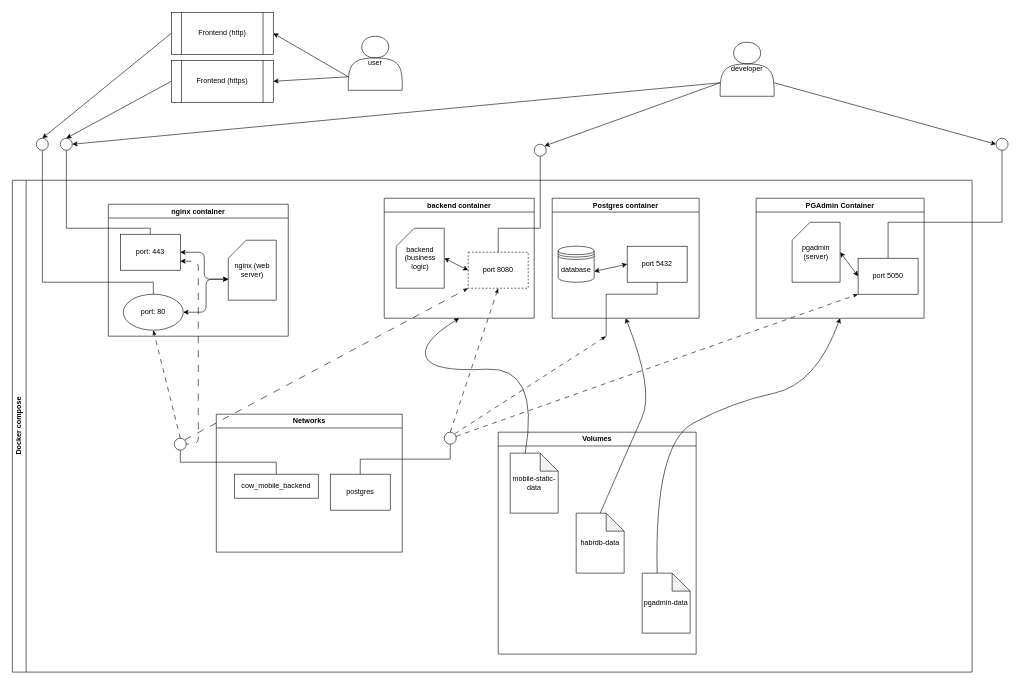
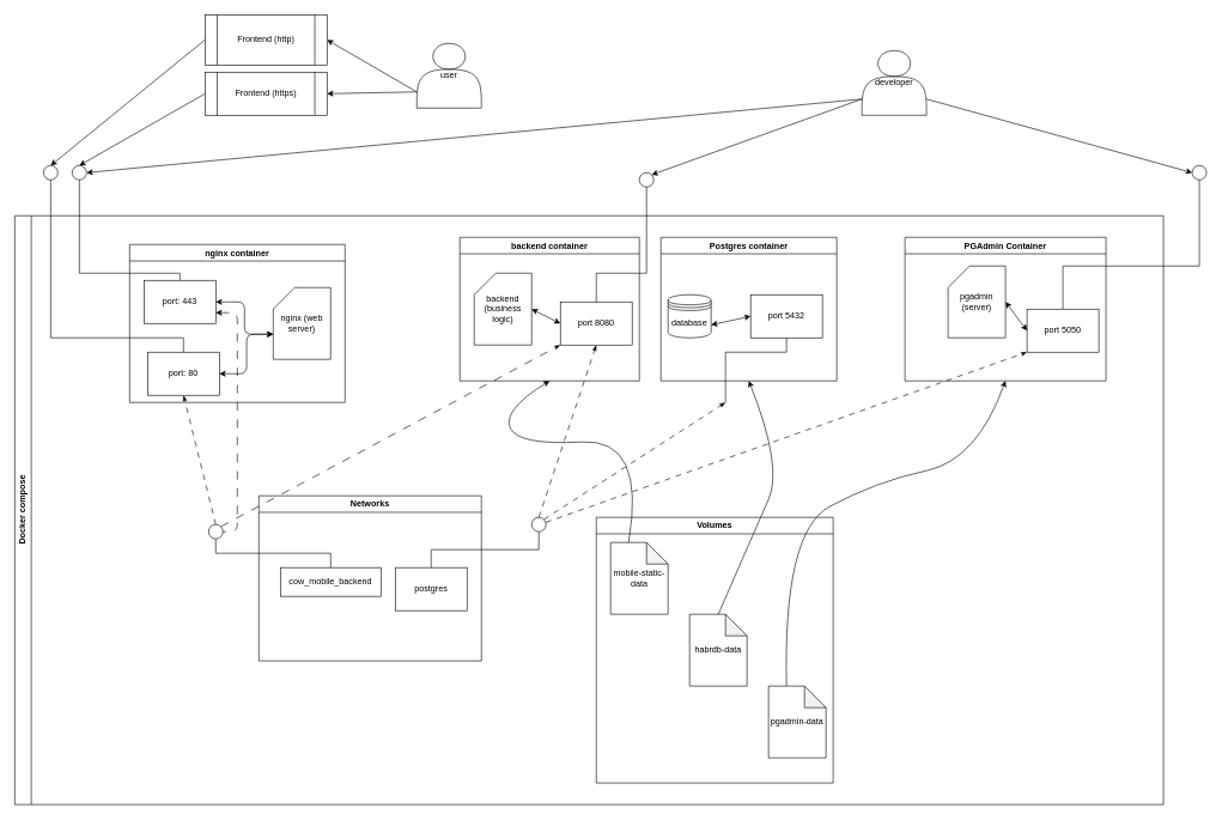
  <mxCell id="0" />
  <mxCell id="1" parent="0" />
  <mxCell id="2" value="Docker compose" style="swimlane;horizontal=0;whiteSpace=wrap;html=1;" vertex="1" parent="1"><mxGeometry x="20" y="300" width="1600" height="820" as="geometry" /></mxCell>
  <mxCell id="3" value="nginx container" style="swimlane;whiteSpace=wrap;html=1;" vertex="1" parent="2"><mxGeometry x="160" y="40" width="300" height="220" as="geometry" /></mxCell>
  <mxCell id="4" value="nginx (web server)" style="shape=card;whiteSpace=wrap;html=1;" vertex="1" parent="3"><mxGeometry x="200" y="60" width="80" height="100" as="geometry" /></mxCell>
  <mxCell id="5" value="port: 443" style="whiteSpace=wrap;html=1;align=center;verticalAlign=middle;treeFolding=1;treeMoving=1;newEdgeStyle={&quot;edgeStyle&quot;:&quot;elbowEdgeStyle&quot;,&quot;startArrow&quot;:&quot;none&quot;,&quot;endArrow&quot;:&quot;none&quot;};" vertex="1" parent="3"><mxGeometry x="20" y="50" width="100" height="60" as="geometry" /></mxCell>
- <mxCell id="6" value="port: 80" style="ellipse;whiteSpace=wrap;html=1;align=center;verticalAlign=middle;treeFolding=1;treeMoving=1;newEdgeStyle={&quot;edgeStyle&quot;:&quot;elbowEdgeStyle&quot;,&quot;startArrow&quot;:&quot;none&quot;,&quot;endArrow&quot;:&quot;none&quot;};" vertex="1" parent="3"><mxGeometry x="25" y="150" width="100" height="60" as="geometry" /></mxCell>
+ <mxCell id="6" value="port: 80" style="whiteSpace=wrap;html=1;align=center;verticalAlign=middle;treeFolding=1;treeMoving=1;newEdgeStyle={&quot;edgeStyle&quot;:&quot;elbowEdgeStyle&quot;,&quot;startArrow&quot;:&quot;none&quot;,&quot;endArrow&quot;:&quot;none&quot;};" vertex="1" parent="3"><mxGeometry x="25" y="150" width="100" height="60" as="geometry" /></mxCell>
  <mxCell id="7" value="" style="edgeStyle=elbowEdgeStyle;elbow=vertical;sourcePerimeterSpacing=0;targetPerimeterSpacing=0;startArrow=none;endArrow=none;rounded=0;curved=0;" edge="1" target="6" parent="3"><mxGeometry relative="1" as="geometry"><mxPoint x="-110" y="-90" as="sourcePoint" /><Array as="points"><mxPoint x="-30" y="130" /></Array></mxGeometry></mxCell>
  <mxCell id="8" style="edgeStyle=elbowEdgeStyle;html=1;startArrow=classic;endArrow=classic;exitX=1;exitY=0.5;exitDx=0;exitDy=0;entryX=0;entryY=0;entryDx=0;entryDy=65;entryPerimeter=0;startFill=1;endFill=1;" edge="1" parent="3" source="5" target="4"><mxGeometry relative="1" as="geometry" /></mxCell>
  <mxCell id="9" style="edgeStyle=elbowEdgeStyle;html=1;startArrow=classic;endArrow=classic;exitX=1;exitY=0.5;exitDx=0;exitDy=0;entryX=0;entryY=0;entryDx=0;entryDy=65;entryPerimeter=0;startFill=1;endFill=1;" edge="1" parent="3" source="6" target="4"><mxGeometry relative="1" as="geometry" /></mxCell>
  <mxCell id="10" value="backend container" style="swimlane;whiteSpace=wrap;html=1;" vertex="1" parent="2"><mxGeometry x="620" y="30" width="250" height="200" as="geometry" /></mxCell>
  <mxCell id="11" style="edgeStyle=none;html=1;exitX=1;exitY=0.5;exitDx=0;exitDy=0;exitPerimeter=0;entryX=0;entryY=0.5;entryDx=0;entryDy=0;startArrow=classic;startFill=1;" edge="1" parent="10" source="12" target="13"><mxGeometry relative="1" as="geometry" /></mxCell>
  <mxCell id="12" value="backend (business logic)" style="shape=card;whiteSpace=wrap;html=1;" vertex="1" parent="10"><mxGeometry x="20" y="50" width="80" height="100" as="geometry" /></mxCell>
- <mxCell id="13" value="port 8080" style="whiteSpace=wrap;html=1;align=center;verticalAlign=middle;treeFolding=1;treeMoving=1;newEdgeStyle={&quot;edgeStyle&quot;:&quot;elbowEdgeStyle&quot;,&quot;startArrow&quot;:&quot;none&quot;,&quot;endArrow&quot;:&quot;none&quot;};dashed=1;" vertex="1" parent="10"><mxGeometry x="140" y="90" width="100" height="60" as="geometry" /></mxCell>
+ <mxCell id="13" value="port 8080" style="whiteSpace=wrap;html=1;align=center;verticalAlign=middle;treeFolding=1;treeMoving=1;newEdgeStyle={&quot;edgeStyle&quot;:&quot;elbowEdgeStyle&quot;,&quot;startArrow&quot;:&quot;none&quot;,&quot;endArrow&quot;:&quot;none&quot;};" vertex="1" parent="10"><mxGeometry x="140" y="90" width="100" height="60" as="geometry" /></mxCell>
  <mxCell id="14" value="" style="edgeStyle=elbowEdgeStyle;elbow=vertical;sourcePerimeterSpacing=0;targetPerimeterSpacing=0;startArrow=none;endArrow=none;rounded=0;curved=0;" edge="1" target="13" parent="10"><mxGeometry relative="1" as="geometry"><mxPoint x="260" y="-70" as="sourcePoint" /><Array as="points"><mxPoint x="190" y="50" /></Array></mxGeometry></mxCell>
  <mxCell id="15" value="Postgres container" style="swimlane;whiteSpace=wrap;html=1;" vertex="1" parent="2"><mxGeometry x="900" y="30" width="245" height="200" as="geometry" /></mxCell>
  <mxCell id="16" value="database" style="shape=datastore;whiteSpace=wrap;html=1;" vertex="1" parent="15"><mxGeometry x="10" y="80" width="60" height="60" as="geometry" /></mxCell>
  <mxCell id="17" style="edgeStyle=none;html=1;exitX=0;exitY=0.5;exitDx=0;exitDy=0;entryX=1;entryY=0.7;entryDx=0;entryDy=0;startArrow=classic;startFill=1;" edge="1" parent="15" source="18" target="16"><mxGeometry relative="1" as="geometry" /></mxCell>
  <mxCell id="18" value="port 5432" style="whiteSpace=wrap;html=1;align=center;verticalAlign=middle;treeFolding=1;treeMoving=1;newEdgeStyle={&quot;edgeStyle&quot;:&quot;elbowEdgeStyle&quot;,&quot;startArrow&quot;:&quot;none&quot;,&quot;endArrow&quot;:&quot;none&quot;};" vertex="1" parent="15"><mxGeometry x="125" y="80" width="100" height="60" as="geometry" /></mxCell>
  <mxCell id="19" value="" style="edgeStyle=elbowEdgeStyle;elbow=vertical;sourcePerimeterSpacing=0;targetPerimeterSpacing=0;startArrow=none;endArrow=none;rounded=0;curved=0;" edge="1" target="18" parent="15"><mxGeometry relative="1" as="geometry"><mxPoint x="90" y="230" as="sourcePoint" /><Array as="points"><mxPoint x="175" y="160" /></Array></mxGeometry></mxCell>
  <mxCell id="20" value="PGAdmin Container" style="swimlane;whiteSpace=wrap;html=1;" vertex="1" parent="2"><mxGeometry x="1240" y="30" width="280" height="200" as="geometry" /></mxCell>
  <mxCell id="21" style="edgeStyle=none;html=1;exitX=1;exitY=0.5;exitDx=0;exitDy=0;exitPerimeter=0;entryX=0;entryY=0.5;entryDx=0;entryDy=0;startArrow=classic;startFill=1;" edge="1" parent="20" source="22" target="23"><mxGeometry relative="1" as="geometry" /></mxCell>
  <mxCell id="22" value="pgadmin (server)" style="shape=card;whiteSpace=wrap;html=1;" vertex="1" parent="20"><mxGeometry x="60" y="40" width="80" height="100" as="geometry" /></mxCell>
  <mxCell id="23" value="port 5050" style="whiteSpace=wrap;html=1;align=center;verticalAlign=middle;treeFolding=1;treeMoving=1;newEdgeStyle={&quot;edgeStyle&quot;:&quot;elbowEdgeStyle&quot;,&quot;startArrow&quot;:&quot;none&quot;,&quot;endArrow&quot;:&quot;none&quot;};" vertex="1" parent="20"><mxGeometry x="170" y="100" width="100" height="60" as="geometry" /></mxCell>
  <mxCell id="24" value="" style="edgeStyle=elbowEdgeStyle;elbow=vertical;sourcePerimeterSpacing=0;targetPerimeterSpacing=0;startArrow=none;endArrow=none;rounded=0;curved=0;" edge="1" target="23" parent="20"><mxGeometry relative="1" as="geometry"><mxPoint x="410" y="-80" as="sourcePoint" /><Array as="points"><mxPoint x="320" y="40" /></Array></mxGeometry></mxCell>
  <mxCell id="25" value="Volumes" style="swimlane;whiteSpace=wrap;html=1;" vertex="1" parent="2"><mxGeometry x="810" y="420" width="330" height="370" as="geometry" /></mxCell>
  <mxCell id="26" value="mobile-static-data" style="shape=note;whiteSpace=wrap;html=1;backgroundOutline=1;darkOpacity=0.05;" vertex="1" parent="25"><mxGeometry x="20" y="35" width="80" height="100" as="geometry" /></mxCell>
  <mxCell id="27" value="habrdb-data" style="shape=note;whiteSpace=wrap;html=1;backgroundOutline=1;darkOpacity=0.05;" vertex="1" parent="25"><mxGeometry x="130" y="135" width="80" height="100" as="geometry" /></mxCell>
  <mxCell id="28" value="pgadmin-data" style="shape=note;whiteSpace=wrap;html=1;backgroundOutline=1;darkOpacity=0.05;" vertex="1" parent="25"><mxGeometry x="240" y="235" width="80" height="100" as="geometry" /></mxCell>
  <mxCell id="29" value="Networks" style="swimlane;whiteSpace=wrap;html=1;" vertex="1" parent="2"><mxGeometry x="340" y="390" width="310" height="230" as="geometry" /></mxCell>
  <mxCell id="30" value="postgres" style="whiteSpace=wrap;html=1;align=center;verticalAlign=middle;treeFolding=1;treeMoving=1;newEdgeStyle={&quot;edgeStyle&quot;:&quot;elbowEdgeStyle&quot;,&quot;startArrow&quot;:&quot;none&quot;,&quot;endArrow&quot;:&quot;none&quot;};" vertex="1" parent="29"><mxGeometry x="190" y="100" width="100" height="60" as="geometry" /></mxCell>
  <mxCell id="31" value="" style="edgeStyle=elbowEdgeStyle;elbow=vertical;sourcePerimeterSpacing=0;targetPerimeterSpacing=0;startArrow=none;endArrow=none;rounded=0;curved=0;" edge="1" target="30" parent="29"><mxGeometry relative="1" as="geometry"><mxPoint x="390" y="50" as="sourcePoint" /></mxGeometry></mxCell>
  <mxCell id="32" value="cow_mobile_backend" style="whiteSpace=wrap;html=1;align=center;verticalAlign=middle;treeFolding=1;treeMoving=1;newEdgeStyle={&quot;edgeStyle&quot;:&quot;elbowEdgeStyle&quot;,&quot;startArrow&quot;:&quot;none&quot;,&quot;endArrow&quot;:&quot;none&quot;};" vertex="1" parent="29"><mxGeometry x="30" y="100" width="140" height="40" as="geometry" /></mxCell>
  <mxCell id="33" value="" style="edgeStyle=elbowEdgeStyle;elbow=vertical;sourcePerimeterSpacing=0;targetPerimeterSpacing=0;startArrow=none;endArrow=none;rounded=0;curved=0;" edge="1" target="32" parent="29"><mxGeometry relative="1" as="geometry"><mxPoint x="-60" y="60" as="sourcePoint" /></mxGeometry></mxCell>
  <mxCell id="34" value="" style="curved=1;endArrow=classic;html=1;exitX=0.5;exitY=0;exitDx=0;exitDy=0;exitPerimeter=0;entryX=0.5;entryY=1;entryDx=0;entryDy=0;" edge="1" parent="2" source="27" target="15"><mxGeometry width="50" height="50" relative="1" as="geometry"><mxPoint x="980" y="440" as="sourcePoint" /><mxPoint x="1030" y="390" as="targetPoint" /><Array as="points"><mxPoint x="1030" y="440" /><mxPoint x="1070" y="350" /></Array></mxGeometry></mxCell>
  <mxCell id="35" value="" style="curved=1;endArrow=classic;html=1;exitX=0;exitY=0;exitDx=25;exitDy=0;exitPerimeter=0;entryX=0.5;entryY=1;entryDx=0;entryDy=0;" edge="1" parent="2" source="28" target="20"><mxGeometry width="50" height="50" relative="1" as="geometry"><mxPoint x="930" y="360" as="sourcePoint" /><mxPoint x="980" y="310" as="targetPoint" /><Array as="points"><mxPoint x="1070" y="440" /><mxPoint x="1200" y="370" /><mxPoint x="1340" y="340" /></Array></mxGeometry></mxCell>
  <mxCell id="36" value="" style="curved=1;endArrow=classic;html=1;exitX=0;exitY=0;exitDx=25;exitDy=0;exitPerimeter=0;entryX=0.5;entryY=1;entryDx=0;entryDy=0;" edge="1" parent="2" source="26" target="10"><mxGeometry width="50" height="50" relative="1" as="geometry"><mxPoint x="930" y="280" as="sourcePoint" /><mxPoint x="980" y="230" as="targetPoint" /><Array as="points"><mxPoint x="880" y="310" /><mxPoint x="700" y="320" /><mxPoint x="680" y="270" /></Array></mxGeometry></mxCell>
  <mxCell id="37" value="" style="endArrow=classicThin;startArrow=none;html=1;startFill=0;endFill=1;dashed=1;dashPattern=8 8;exitX=1;exitY=0;exitDx=0;exitDy=0;" edge="1" parent="2" source="45"><mxGeometry width="50" height="50" relative="1" as="geometry"><mxPoint x="730" y="440" as="sourcePoint" /><mxPoint x="990" y="260" as="targetPoint" /></mxGeometry></mxCell>
  <mxCell id="38" value="" style="endArrow=classicThin;html=1;entryX=0;entryY=1;entryDx=0;entryDy=0;dashed=1;dashPattern=8 8;endFill=1;exitX=0.985;exitY=0.351;exitDx=0;exitDy=0;exitPerimeter=0;" edge="1" parent="2" source="45" target="23"><mxGeometry width="50" height="50" relative="1" as="geometry"><mxPoint x="730" y="440" as="sourcePoint" /><mxPoint x="960" y="340" as="targetPoint" /></mxGeometry></mxCell>
  <mxCell id="39" value="" style="endArrow=classicThin;html=1;entryX=0.5;entryY=1;entryDx=0;entryDy=0;dashed=1;dashPattern=8 8;endFill=1;exitX=0.5;exitY=0;exitDx=0;exitDy=0;" edge="1" parent="2" source="45" target="13"><mxGeometry width="50" height="50" relative="1" as="geometry"><mxPoint x="730" y="440" as="sourcePoint" /><mxPoint x="740" y="330" as="targetPoint" /></mxGeometry></mxCell>
  <mxCell id="40" value="" style="endArrow=classicThin;html=1;entryX=0;entryY=1;entryDx=0;entryDy=0;dashed=1;dashPattern=12 12;endFill=1;exitX=1;exitY=0;exitDx=0;exitDy=0;" edge="1" parent="2" source="43" target="13"><mxGeometry width="50" height="50" relative="1" as="geometry"><mxPoint x="280" y="450" as="sourcePoint" /><mxPoint x="330" y="400" as="targetPoint" /></mxGeometry></mxCell>
  <mxCell id="41" value="" style="endArrow=classicThin;html=1;entryX=0.5;entryY=1;entryDx=0;entryDy=0;dashed=1;dashPattern=8 8;endFill=1;exitX=0.5;exitY=0;exitDx=0;exitDy=0;" edge="1" parent="2" source="43" target="6"><mxGeometry width="50" height="50" relative="1" as="geometry"><mxPoint x="280" y="450" as="sourcePoint" /><mxPoint x="240" y="350" as="targetPoint" /></mxGeometry></mxCell>
  <mxCell id="42" value="" style="edgeStyle=elbowEdgeStyle;elbow=vertical;sourcePerimeterSpacing=0;targetPerimeterSpacing=0;startArrow=none;endArrow=none;rounded=0;curved=0;" edge="1" target="5" parent="2"><mxGeometry relative="1" as="geometry"><mxPoint x="90" y="-50" as="sourcePoint" /><Array as="points"><mxPoint x="160" y="80" /></Array></mxGeometry></mxCell>
  <mxCell id="43" value="" style="ellipse;whiteSpace=wrap;html=1;aspect=fixed;" vertex="1" parent="2"><mxGeometry x="270" y="430" width="20" height="20" as="geometry" /></mxCell>
  <mxCell id="44" style="edgeStyle=elbowEdgeStyle;html=1;startArrow=classic;endArrow=none;exitX=1;exitY=0.75;exitDx=0;exitDy=0;dashed=1;dashPattern=12 12;startFill=1;entryX=1;entryY=0.5;entryDx=0;entryDy=0;" edge="1" parent="2" source="5" target="43"><mxGeometry relative="1" as="geometry"><mxPoint x="280" y="450" as="targetPoint" /><mxPoint x="230" y="160" as="sourcePoint" /><Array as="points"><mxPoint x="310" y="300" /></Array></mxGeometry></mxCell>
  <mxCell id="45" value="" style="ellipse;whiteSpace=wrap;html=1;aspect=fixed;" vertex="1" parent="2"><mxGeometry x="720" y="420" width="20" height="20" as="geometry" /></mxCell>
  <mxCell id="46" style="edgeStyle=none;html=1;exitX=0;exitY=0.75;exitDx=0;exitDy=0;entryX=1;entryY=0.5;entryDx=0;entryDy=0;" edge="1" parent="1" source="48" target="54"><mxGeometry relative="1" as="geometry" /></mxCell>
  <mxCell id="47" style="edgeStyle=none;html=1;exitX=0;exitY=0.75;exitDx=0;exitDy=0;entryX=1;entryY=0.5;entryDx=0;entryDy=0;" edge="1" parent="1" source="48" target="56"><mxGeometry relative="1" as="geometry" /></mxCell>
  <mxCell id="48" value="user" style="shape=actor;whiteSpace=wrap;html=1;" vertex="1" parent="1"><mxGeometry x="580" y="60" width="90" height="90" as="geometry" /></mxCell>
  <mxCell id="49" style="edgeStyle=none;html=1;exitX=0;exitY=0.75;exitDx=0;exitDy=0;entryX=1;entryY=0;entryDx=0;entryDy=0;" edge="1" parent="1" source="52" target="59"><mxGeometry relative="1" as="geometry"><mxPoint x="900" y="260" as="targetPoint" /></mxGeometry></mxCell>
  <mxCell id="50" style="edgeStyle=none;html=1;exitX=1;exitY=0.75;exitDx=0;exitDy=0;entryX=0;entryY=0.5;entryDx=0;entryDy=0;" edge="1" parent="1" source="52" target="60"><mxGeometry relative="1" as="geometry"><mxPoint x="1670" y="250" as="targetPoint" /></mxGeometry></mxCell>
  <mxCell id="51" style="edgeStyle=none;html=1;exitX=0;exitY=0.75;exitDx=0;exitDy=0;entryX=1;entryY=0.5;entryDx=0;entryDy=0;" edge="1" parent="1" source="52" target="58"><mxGeometry relative="1" as="geometry"><mxPoint x="110" y="250" as="targetPoint" /></mxGeometry></mxCell>
  <mxCell id="52" value="developer" style="shape=actor;whiteSpace=wrap;html=1;" vertex="1" parent="1"><mxGeometry x="1200" y="70" width="90" height="90" as="geometry" /></mxCell>
  <mxCell id="53" style="edgeStyle=none;html=1;exitX=0;exitY=0.5;exitDx=0;exitDy=0;entryX=0.5;entryY=0;entryDx=0;entryDy=0;" edge="1" parent="1" source="54" target="57"><mxGeometry relative="1" as="geometry"><mxPoint x="70" y="250" as="targetPoint" /></mxGeometry></mxCell>
  <mxCell id="54" value="Frontend (http)" style="shape=process;whiteSpace=wrap;html=1;backgroundOutline=1;" vertex="1" parent="1"><mxGeometry x="285" y="20" width="170" height="70" as="geometry" /></mxCell>
  <mxCell id="55" style="edgeStyle=none;html=1;exitX=0;exitY=0.5;exitDx=0;exitDy=0;entryX=0.5;entryY=0;entryDx=0;entryDy=0;" edge="1" parent="1" source="56" target="58"><mxGeometry relative="1" as="geometry"><mxPoint x="110" y="250" as="targetPoint" /></mxGeometry></mxCell>
- <mxCell id="56" value="Frontend (https)" style="shape=process;whiteSpace=wrap;html=1;backgroundOutline=1;" vertex="1" parent="1"><mxGeometry x="285" y="100" width="170" height="70" as="geometry" /></mxCell>
+ <mxCell id="56" value="Frontend (https)" style="shape=process;whiteSpace=wrap;html=1;backgroundOutline=1;" vertex="1" parent="1"><mxGeometry x="285" y="100" width="170" height="60" as="geometry" /></mxCell>
  <mxCell id="57" value="" style="ellipse;whiteSpace=wrap;html=1;aspect=fixed;" vertex="1" parent="1"><mxGeometry x="60" y="230" width="20" height="20" as="geometry" /></mxCell>
  <mxCell id="58" value="" style="ellipse;whiteSpace=wrap;html=1;aspect=fixed;" vertex="1" parent="1"><mxGeometry x="100" y="230" width="20" height="20" as="geometry" /></mxCell>
  <mxCell id="59" value="" style="ellipse;whiteSpace=wrap;html=1;aspect=fixed;" vertex="1" parent="1"><mxGeometry x="890" width="20" height="20" as="geometry" y="240" /></mxCell>
  <mxCell id="60" value="" style="ellipse;whiteSpace=wrap;html=1;aspect=fixed;" vertex="1" parent="1"><mxGeometry x="1660" y="230" width="20" height="20" as="geometry" /></mxCell>
